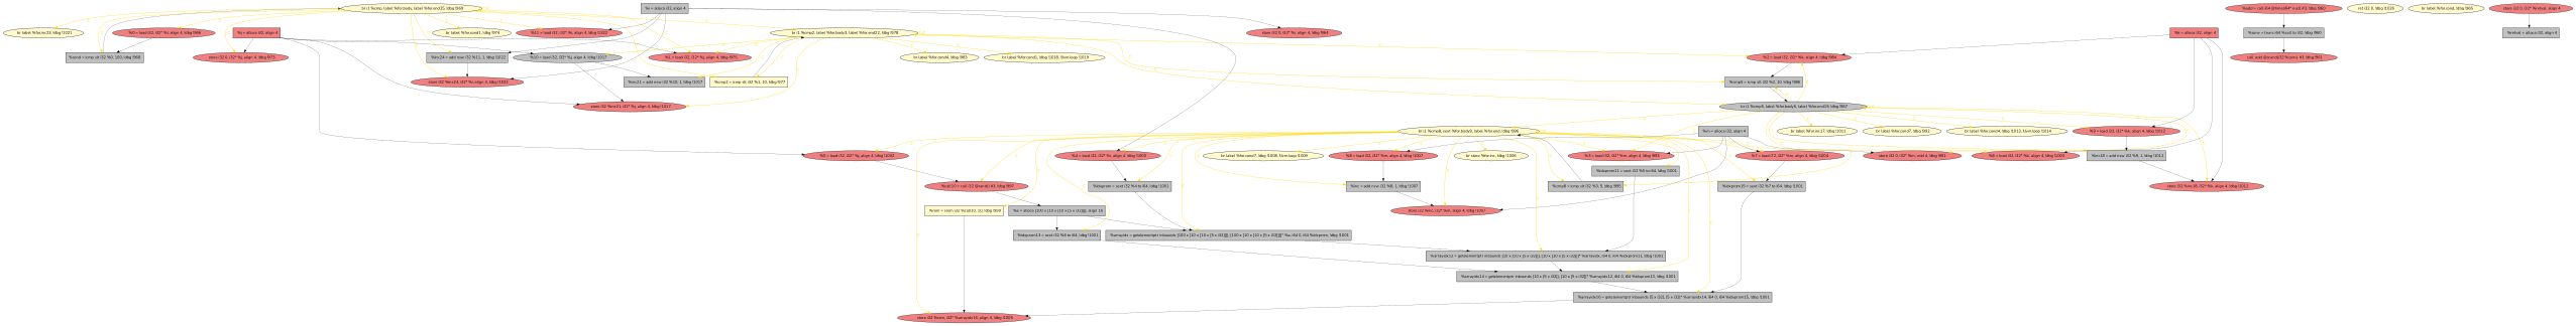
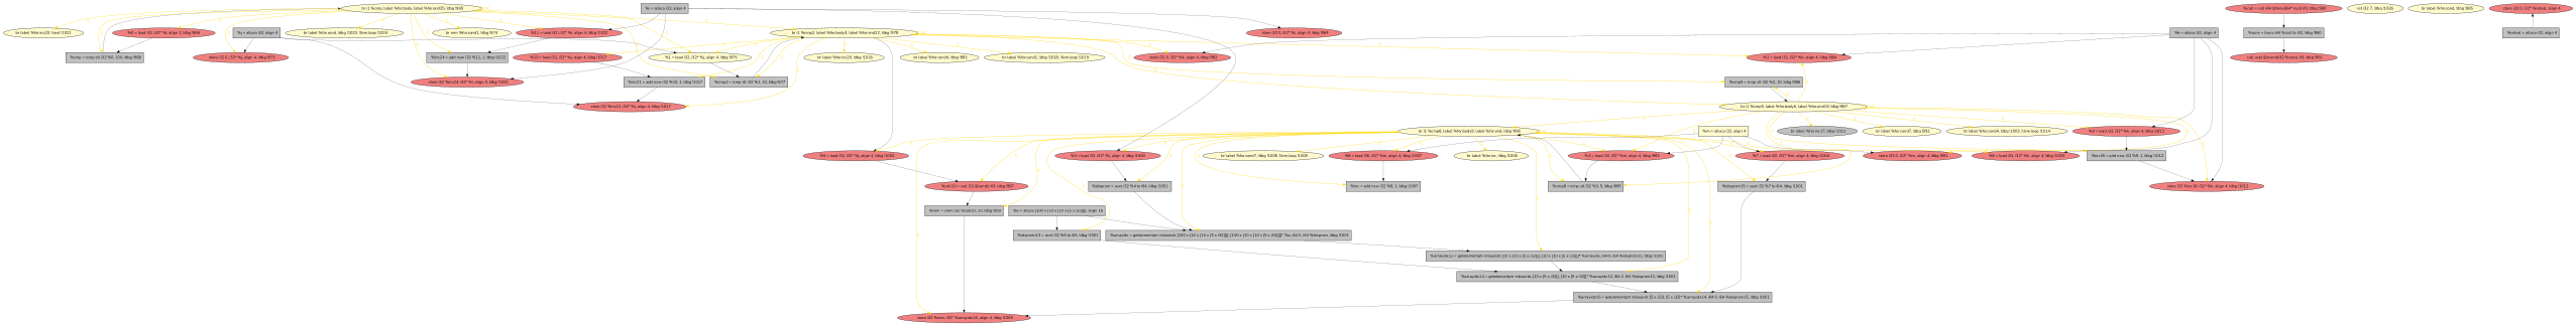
  digraph {
    fontname=Nunito
    node [fillcolor=lightcoral fontname=Nunito shape=ellipse style=filled]
    edge [color=gold fontcolor=gold fontname=Nunito penwidth=1.0 style=solid]
-   n1 [fillcolor=lemonchiffon label="br store %for.inc, !dbg !1006"]
+   n1 [fillcolor=lemonchiffon label="  br label %for.inc, !dbg !1006"]
    n2 [fillcolor=lemonchiffon label="  br label %for.cond1, !dbg !1018, !llvm.loop !1019"]
    n3 [fillcolor=lemonchiffon label="  br label %for.cond7, !dbg !992"]
    n4 [fillcolor=grey label="  %a = alloca [100 x [10 x [10 x [5 x i32]]]], align 16" shape=rectangle]
    n5 [fillcolor=grey label="  %arrayidx = getelementptr inbounds [100 x [10 x [10 x [5 x i32]]]], [100 x [10 x [10 x [5 x i32]]]]* %a, i64 0, i64 %idxprom, !dbg !1001" shape=rectangle]
    n6 [fillcolor=grey label="  %idxprom13 = sext i32 %6 to i64, !dbg !1001" shape=rectangle]
    n7 [fillcolor=grey label="  %arrayidx12 = getelementptr inbounds [10 x [10 x [5 x i32]]], [10 x [10 x [5 x i32]]]* %arrayidx, i64 0, i64 %idxprom11, !dbg !1001" shape=rectangle]
    n8 [fillcolor=grey label="  %arrayidx14 = getelementptr inbounds [10 x [5 x i32]], [10 x [5 x i32]]* %arrayidx12, i64 0, i64 %idxprom13, !dbg !1001" shape=rectangle]
    n9 [fillcolor=grey label="  %arrayidx16 = getelementptr inbounds [5 x i32], [5 x i32]* %arrayidx14, i64 0, i64 %idxprom15, !dbg !1001" shape=rectangle]
    n10 [label="  store i32 %rem, i32* %arrayidx16, align 4, !dbg !1005"]
-   n12 [label="  %0 = load i32, i32* %i, align 4, !dbg !966"]
-   n13 [fillcolor=grey label="%cond = icmp slt i32 %0, 100, !dbg !968" shape=rectangle]
+   n11 [fillcolor=lemonchiffon label="  br label %for.inc20, !dbg !1016"]
+   n12 [label="%0 = load i32, i32* %i, align 2, !dbg !966"]
+   n13 [fillcolor=grey label="  %cmp = icmp slt i32 %0, 100, !dbg !968" shape=rectangle]
    n14 [fillcolor=lemonchiffon label="  br i1 %cmp, label %for.body, label %for.end25, !dbg !969"]
-   n15 [label="  %8 = load i32, i32* %m, align 4, !dbg !1007"]
+   n15 [label="%8 = load i36, i32* %m, align 4, !dbg !1007"]
    n16 [fillcolor=grey label="  %inc = add nsw i32 %8, 1, !dbg !1007" shape=rectangle]
-   n17 [label="  store i32 %inc, i32* %m, align 4, !dbg !1007"]
-   n18 [label="%add = call i64 @time(i64* null) #3, !dbg !960"]
+   n18 [label="  %call = call i64 @time(i64* null) #3, !dbg !960"]
    n19 [fillcolor=grey label="  %conv = trunc i64 %call to i32, !dbg !960" shape=rectangle]
    n20 [label="  call void @srand(i32 %conv) #3, !dbg !961"]
    n21 [fillcolor=grey label="  %inc24 = add nsw i32 %11, 1, !dbg !1022" shape=rectangle]
    n22 [label="  store i32 %inc24, i32* %i, align 4, !dbg !1022"]
-   n24 [fillcolor=lemonchiffon label="  %cmp2 = icmp slt i32 %1, 10, !dbg !977" shape=rectangle]
+   n23 [fillcolor=lemonchiffon label="  br label %for.cond, !dbg !1023, !llvm.loop !1024"]
+   n24 [fillcolor=grey label="  %cmp2 = icmp slt i32 %1, 10, !dbg !977" shape=rectangle]
    n25 [fillcolor=lemonchiffon label="  br i1 %cmp2, label %for.body3, label %for.end22, !dbg !978"]
-   n26 [label="  %1 = load i32, i32* %j, align 4, !dbg !975"]
-   n27 [fillcolor=lemonchiffon label="  br label %for.cond1, !dbg !974"]
+   n26 [fillcolor=lemonchiffon label="  %1 = load i32, i32* %j, align 4, !dbg !975"]
+   n27 [fillcolor=lemonchiffon label="br rem %for.cond1, !dbg !974"]
    n28 [label="  store i32 0, i32* %j, align 4, !dbg !973"]
    n29 [label="%11 = load i32, i32* %i, align 4, !dbg !1322"]
-   n30 [fillcolor=lemonchiffon label="  br label %for.inc23, !dbg !1021"]
+   n30 [fillcolor=lemonchiffon label="br label %for.inc23, !sext !1021"]
    n31 [label="  %5 = load i32, i32* %j, align 4, !dbg !1002"]
    n32 [label="  %call10 = call i32 @rand() #3, !dbg !997"]
-   n33 [fillcolor=grey label="  %idxprom11 = sext i32 %5 to i64, !dbg !1001" shape=rectangle]
-   n35 [fillcolor=lemonchiffon label="  br label %for.cond4, !dbg !1013, !llvm.loop !1014"]
+   n34 [label="  store i32 0, i32* %k, align 4, !dbg !982"]
+   n35 [fillcolor=lemonchiffon label="br label %for.cond4, !dbg !1003, !llvm.loop !1014"]
    n36 [fillcolor=grey label="  %inc18 = add nsw i32 %9, 1, !dbg !1012" shape=rectangle]
    n37 [label="  store i32 %inc18, i32* %k, align 4, !dbg !1012"]
    n38 [label="  %6 = load i32, i32* %k, align 4, !dbg !1003"]
-   n39 [fillcolor=grey label="  %10 = load i32, i32* %j, align 4, !dbg !1017"]
+   n39 [label="  %10 = load i32, i32* %j, align 4, !dbg !1017"]
    n40 [fillcolor=grey label="  %inc21 = add nsw i32 %10, 1, !dbg !1017" shape=rectangle]
    n41 [label="  store i32 %inc21, i32* %j, align 4, !dbg !1017"]
    n42 [label="  %2 = load i32, i32* %k, align 4, !dbg !984"]
    n43 [fillcolor=grey label="  %cmp5 = icmp slt i32 %2, 10, !dbg !986" shape=rectangle]
-   n44 [fillcolor=grey label="  br i1 %cmp5, label %for.body6, label %for.end19, !dbg !987"]
-   n45 [fillcolor=lemonchiffon label="br i1 %cmp8, sext %for.body9, label %for.end, !dbg !996"]
+   n44 [fillcolor=lemonchiffon label="  br i1 %cmp5, label %for.body6, label %for.end19, !dbg !987"]
+   n45 [fillcolor=lemonchiffon label="  br i1 %cmp8, label %for.body9, label %for.end, !dbg !996"]
    n46 [label="  %3 = load i32, i32* %m, align 4, !dbg !993"]
    n47 [fillcolor=grey label="  %cmp8 = icmp slt i32 %3, 5, !dbg !995" shape=rectangle]
-   n48 [fillcolor=lemonchiffon label="  br label %for.inc17, !dbg !1011"]
-   n49 [label="  %9 = load i32, i32* %k, align 4, !dbg !1012"]
-   n50 [label="store i32 0, i32* %m, void 4, !dbg !991"]
-   n51 [fillcolor=grey label="  %idxprom = sext i32 %4 to i64, !dbg !1001" shape=rectangle]
-   n52 [label="  %4 = load i32, i32* %i, align 4, !dbg !1000"]
-   n53 [fillcolor=lemonchiffon label="  %rem = srem i32 %call10, 10, !dbg !999" shape=rectangle]
+   n48 [fillcolor=grey label="  br label %for.inc17, !dbg !1011"]
+   n49 [label="%9 = load i32, i32* %k, align 4, !dbg !1812"]
+   n50 [label="  store i32 0, i32* %m, align 4, !dbg !991"]
+   n51 [fillcolor=grey label="%idxprom = sext i32 %4 to i64, !dbg !1051" shape=rectangle]
+   n52 [label="%4 = load i32, i32* %i, align 4, !dbg !1600"]
+   n53 [fillcolor=grey label="  %rem = srem i32 %call10, 10, !dbg !999" shape=rectangle]
    n54 [fillcolor=grey label="  %idxprom15 = sext i32 %7 to i64, !dbg !1001" shape=rectangle]
    n55 [fillcolor=lemonchiffon label="  br label %for.cond7, !dbg !1008, !llvm.loop !1009"]
-   n56 [label="%7 = load i72, i32* %m, align 4, !dbg !1004"]
+   n56 [label="  %7 = load i32, i32* %m, align 4, !dbg !1004"]
    n57 [fillcolor=lemonchiffon label="  br label %for.cond4, !dbg !983"]
-   n58 [fillcolor=lemonchiffon label="  ret i32 0, !dbg !1026"]
+   n58 [fillcolor=lemonchiffon label="ret i32 7, !dbg !1026"]
    n59 [fillcolor=lemonchiffon label="  br label %for.cond, !dbg !965"]
-   n60 [label="  %k = alloca i32, align 4" shape=rectangle]
-   n61 [fillcolor=grey label="  %m = alloca i32, align 4" shape=rectangle]
+   n60 [fillcolor=grey label="  %k = alloca i32, align 4" shape=rectangle]
+   n61 [fillcolor=lemonchiffon label="  %m = alloca i32, align 4" shape=rectangle]
    n62 [label="  store i32 0, i32* %i, align 4, !dbg !964"]
    n63 [label="  store i32 0, i32* %retval, align 4"]
    n64 [fillcolor=grey label="  %i = alloca i32, align 4" shape=rectangle]
-   n65 [label="  %j = alloca i32, align 4" shape=rectangle]
+   n65 [fillcolor=grey label="  %j = alloca i32, align 4" shape=rectangle]
    n66 [fillcolor=grey label="  %retval = alloca i32, align 4" shape=rectangle]
    n4 -> n5 [color=black fontcolor=black penwidth=0.5]
    n4 -> n6 [color=black fontcolor=black penwidth=0.5]
    n5 -> n7 [color=black fontcolor=black penwidth=0.5]
    n6 -> n8 [color=black fontcolor=black penwidth=0.5]
    n7 -> n8 [color=black fontcolor=black penwidth=0.5]
    n8 -> n9 [color=black fontcolor=black penwidth=0.5]
    n9 -> n10 [color=black fontcolor=black penwidth=0.5]
    n12 -> n13 [color=black fontcolor=black penwidth=0.5]
    n13 -> n14 [color=black fontcolor=black penwidth=0.5]
    n14 -> n12 [label=C]
    n14 -> n13 [label=C]
    n14 -> n14 [label=C]
    n14 -> n21 [label=C]
    n14 -> n22 [label=C]
+   n14 -> n23 [label=C]
    n14 -> n24 [label=C]
    n14 -> n25 [label=C]
    n14 -> n26 [label=C]
    n14 -> n27 [label=C]
    n14 -> n28 [label=C]
    n14 -> n29 [label=C]
    n14 -> n30 [label=C]
    n15 -> n16 [color=black fontcolor=black penwidth=0.5]
-   n16 -> n17 [color=black fontcolor=black penwidth=0.5]
    n18 -> n19 [color=black fontcolor=black penwidth=0.5]
    n19 -> n20 [color=black fontcolor=black penwidth=0.5]
    n21 -> n22 [color=black fontcolor=black penwidth=0.5]
    n24 -> n25 [color=black fontcolor=black penwidth=0.5]
    n25 -> n2 [label=C]
+   n25 -> n11 [label=C]
    n25 -> n24 [label=C]
    n25 -> n25 [label=C]
    n25 -> n26 [label=C]
+   n25 -> n34 [label=C]
    n25 -> n39 [label=C]
    n25 -> n40 [label=C]
    n25 -> n41 [label=C]
    n25 -> n42 [label=C]
    n25 -> n43 [label=C]
    n25 -> n44 [label=C]
    n25 -> n57 [label=C]
-   n64 -> n21 [color=black fontcolor=black penwidth=0.5]
+   n26 -> n24 [color=black fontcolor=black penwidth=0.5]
+   n29 -> n21 [color=black fontcolor=black penwidth=0.5]
    n31 -> n32 [color=black fontcolor=black penwidth=0.5]
-   n32 -> n4 [color=black fontcolor=black penwidth=0.5]
-   n33 -> n7 [color=black fontcolor=black penwidth=0.5]
+   n32 -> n53 [color=black fontcolor=black penwidth=0.5]
    n36 -> n37 [color=black fontcolor=black penwidth=0.5]
    n39 -> n40 [color=black fontcolor=black penwidth=0.5]
-   n39 -> n41 [color=black fontcolor=black penwidth=0.5]
-   n42 -> n43 [color=black fontcolor=black penwidth=0.5]
+   n40 -> n41 [color=black fontcolor=black penwidth=0.5]
    n43 -> n44 [color=black fontcolor=black penwidth=0.5]
    n44 -> n3 [label=C]
    n44 -> n35 [label=C]
    n44 -> n36 [label=C]
    n44 -> n37 [label=C]
    n44 -> n42 [label=C]
    n44 -> n43 [label=C]
    n44 -> n44 [label=C]
    n44 -> n45 [label=C]
    n44 -> n46 [label=C]
    n44 -> n47 [label=C]
    n44 -> n48 [label=C]
    n44 -> n49 [label=C]
    n44 -> n50 [label=C]
    n45 -> n1 [label=C]
    n45 -> n5 [label=C]
    n45 -> n6 [label=C]
    n45 -> n7 [label=C]
    n45 -> n8 [label=C]
    n45 -> n9 [label=C]
    n45 -> n10 [label=C]
    n45 -> n15 [label=C]
    n45 -> n16 [label=C]
-   n45 -> n17 [label=C]
    n45 -> n31 [label=C]
    n45 -> n32 [label=C]
-   n45 -> n33 [label=C]
    n45 -> n38 [label=C]
    n45 -> n45 [label=C]
    n45 -> n46 [label=C]
    n45 -> n47 [label=C]
    n45 -> n51 [label=C]
    n45 -> n52 [label=C]
    n45 -> n53 [label=C]
    n45 -> n54 [label=C]
    n45 -> n55 [label=C]
    n45 -> n56 [label=C]
+   n46 -> n47 [color=black fontcolor=black penwidth=0.5]
    n47 -> n45 [color=black fontcolor=black penwidth=0.5]
    n49 -> n36 [color=black fontcolor=black penwidth=0.5]
    n51 -> n5 [color=black fontcolor=black penwidth=0.5]
    n52 -> n51 [color=black fontcolor=black penwidth=0.5]
    n53 -> n10 [color=black fontcolor=black penwidth=0.5]
    n54 -> n9 [color=black fontcolor=black penwidth=0.5]
    n56 -> n54 [color=black fontcolor=black penwidth=0.5]
+   n60 -> n34 [color=black fontcolor=black penwidth=0.5]
    n60 -> n37 [color=black fontcolor=black penwidth=0.5]
    n60 -> n38 [color=black fontcolor=black penwidth=0.5]
    n60 -> n42 [color=black fontcolor=black penwidth=0.5]
    n60 -> n49 [color=black fontcolor=black penwidth=0.5]
    n61 -> n15 [color=black fontcolor=black penwidth=0.5]
-   n61 -> n17 [color=black fontcolor=black penwidth=0.5]
    n61 -> n46 [color=black fontcolor=black penwidth=0.5]
    n61 -> n50 [color=black fontcolor=black penwidth=0.5]
    n61 -> n56 [color=black fontcolor=black penwidth=0.5]
    n64 -> n22 [color=black fontcolor=black penwidth=0.5]
    n64 -> n29 [color=black fontcolor=black penwidth=0.5]
    n64 -> n52 [color=black fontcolor=black penwidth=0.5]
    n64 -> n62 [color=black fontcolor=black penwidth=0.5]
    n65 -> n26 [color=black fontcolor=black penwidth=0.5]
    n65 -> n28 [color=black fontcolor=black penwidth=0.5]
-   n65 -> n31 [color=black fontcolor=black penwidth=0.5]
-   n65 -> n39 [color=black fontcolor=black penwidth=0.5]
+   n25 -> n31 [color=black fontcolor=black penwidth=0.5]
    n65 -> n41 [color=black fontcolor=black penwidth=0.5]
-   n63 -> n66 [color=black fontcolor=black penwidth=0.5]
+   n66 -> n63 [color=black fontcolor=black penwidth=0.5]
  }
